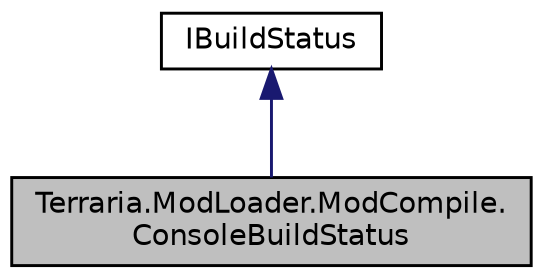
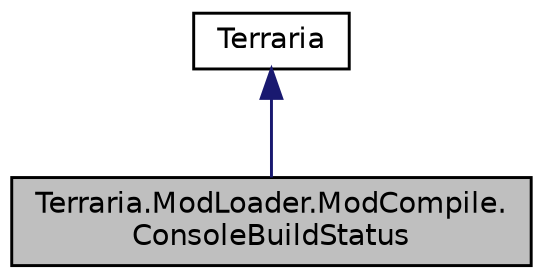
  digraph {
    node [color=black fontname=Helvetica fontsize=10 shape=record style=filled]
    n1 [fillcolor=grey75 fontcolor=black height=0.2 label="Terraria.ModLoader.ModCompile.\lConsoleBuildStatus" width=0.4]
-   n2 [fillcolor=white height=0.2 label=IBuildStatus width=0.4]
+   n2 [fillcolor=white height=0.2 label=Terraria width=0.4]
    n2 -> n1 [color=midnightblue dir=back fontname=Helvetica fontsize=10 labelfontname=Helvetica labelfontsize=10 style=solid]
  }
